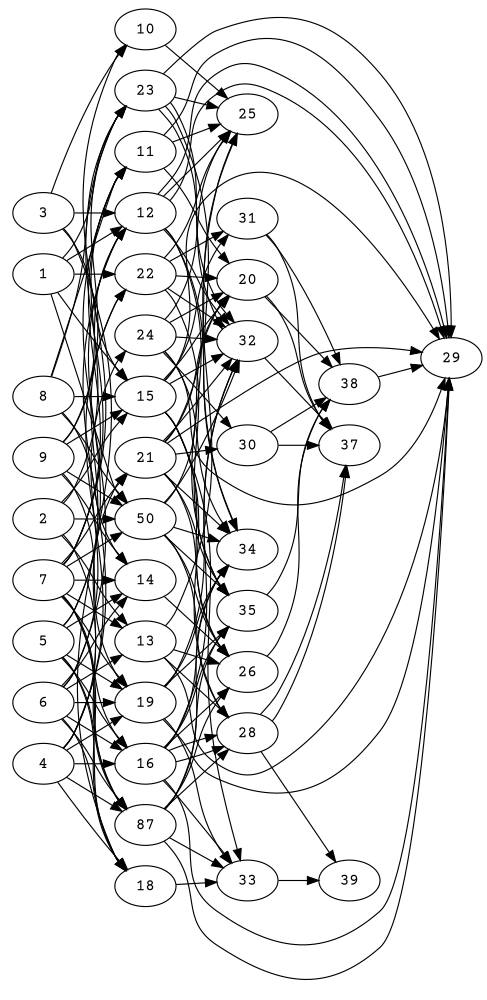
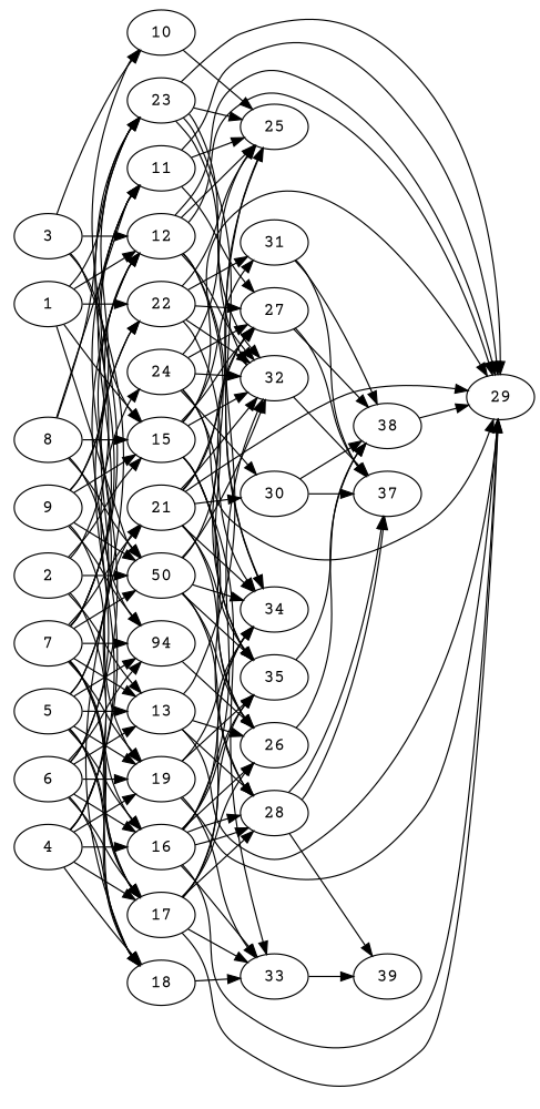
  digraph {
    fontname="Courier Prime"
    rankdir=LR
    node [alpha=0.09 fontname="Courier Prime"]
    edge [fontname="Courier Prime"]
    1 [expect_size=46316544]
    12 [alpha=0.04 expect_size=31153152]
    15 [alpha=0.19 expect_size=39704576]
    n4 [expect_size=24555520 label=50]
    22 [alpha=0.02 expect_size=32448512]
    23 [alpha=0.01 expect_size=40737792]
    25 [expect_size=16028672]
    29 [alpha=0.16 expect_size=44492800]
    32 [alpha=0.03 expect_size=8950784]
    34 [expect_size=15948800]
    35 [alpha=0.07 expect_size=23169024]
-   27 [alpha=0.19 expect_size=18978816 label=20]
+   27 [alpha=0.19 expect_size=18978816]
    26 [alpha=0.15 expect_size=14367744]
    28 [alpha=0.14 expect_size=35383296]
    31 [alpha=0.19 expect_size=14354432]
    33 [alpha=0.07 expect_size=13908992]
    37 [expect_size=32570368]
    38 [alpha=0.05 expect_size=30611456]
    39 [alpha=0.03 expect_size=15655936]
    2 [expect_size=42654720]
    11 [alpha=0.10 expect_size=9710592]
    13 [alpha=0.14 expect_size=51906560]
-   17 [alpha=0.07 expect_size=9498624 label=87]
+   17 [alpha=0.07 expect_size=9498624]
    3 [alpha=0.19 expect_size=39148544]
    10 [alpha=0.14 expect_size=25713664]
    18 [alpha=0.04 expect_size=15852544]
    4 [alpha=0.15 expect_size=13340672]
    16 [alpha=0.02 expect_size=35531776]
    19 [alpha=0.18 expect_size=8029184]
    21 [alpha=0.18 expect_size=9590784]
    30 [alpha=0.07 expect_size=39892992]
    5 [alpha=0.18 expect_size=13377536]
-   14 [alpha=0.15 expect_size=50372608]
+   14 [alpha=0.15 expect_size=50372608 label=94]
    6 [expect_size=7443456]
    24 [alpha=0.03 expect_size=27295744]
    7 [alpha=0.03 expect_size=46087168]
    8 [alpha=0.17 expect_size=30259200]
    9 [alpha=0.07 expect_size=23417856]
    1 -> 12
    1 -> 15
    1 -> n4
    1 -> 22
    1 -> 23
    12 -> 25
    12 -> 29
    12 -> 29
    12 -> 32
    12 -> 34
    12 -> 35
    15 -> 29
    15 -> 32
    15 -> 27
    15 -> 26
    15 -> 28
    15 -> 31
    15 -> 33
    n4 -> 32
    n4 -> 34
    n4 -> 35
    n4 -> 27
    n4 -> 26
    n4 -> 28
    22 -> 25
    22 -> 32
    22 -> 35
    22 -> 27
    22 -> 31
    23 -> 25
    23 -> 29
    23 -> 32
    23 -> 32
    23 -> 34
    32 -> 37
    35 -> 38
    27 -> 37
    27 -> 38
    26 -> 38
    28 -> 37
    28 -> 37
    28 -> 39
    31 -> 37
    31 -> 38
    33 -> 39
    38 -> 29
    2 -> 15
    2 -> n4
    2 -> 11
    2 -> 13
    2 -> 17
    11 -> 25
    11 -> 29
    11 -> 27
    13 -> 25
    13 -> 29
    13 -> 26
    13 -> 28
    17 -> 29
    17 -> 34
    17 -> 35
    17 -> 26
    17 -> 28
    17 -> 33
    3 -> 12
    3 -> 15
    3 -> 10
    3 -> 18
    10 -> 25
    18 -> 33
    4 -> 12
    4 -> 22
    4 -> 17
    4 -> 18
    4 -> 16
    4 -> 19
    4 -> 21
    16 -> 29
    16 -> 32
    16 -> 34
    16 -> 35
    16 -> 26
    16 -> 28
    16 -> 28
    16 -> 33
    19 -> 29
-   19 -> 32
    19 -> 34
    19 -> 35
    19 -> 33
    21 -> 25
    21 -> 29
    21 -> 32
    21 -> 34
    21 -> 35
    21 -> 27
    21 -> 26
    21 -> 30
    30 -> 37
    30 -> 38
    5 -> 12
    5 -> 22
+   5 -> 13
    5 -> 17
    5 -> 18
    5 -> 16
    5 -> 19
    5 -> 14
    14 -> 26
    6 -> 11
    6 -> 13
    6 -> 17
    6 -> 18
    6 -> 16
    6 -> 19
    6 -> 14
    6 -> 24
    24 -> 25
    24 -> 29
    24 -> 32
    24 -> 34
    24 -> 27
    24 -> 30
    7 -> n4
    7 -> 23
    7 -> 11
    7 -> 13
    7 -> 17
    7 -> 10
    7 -> 18
    7 -> 16
    7 -> 19
    7 -> 21
    7 -> 14
    8 -> 15
    8 -> n4
    8 -> 23
    8 -> 11
    8 -> 14
    9 -> 12
    9 -> 15
    9 -> n4
    9 -> 23
    9 -> 19
    9 -> 14
  }
